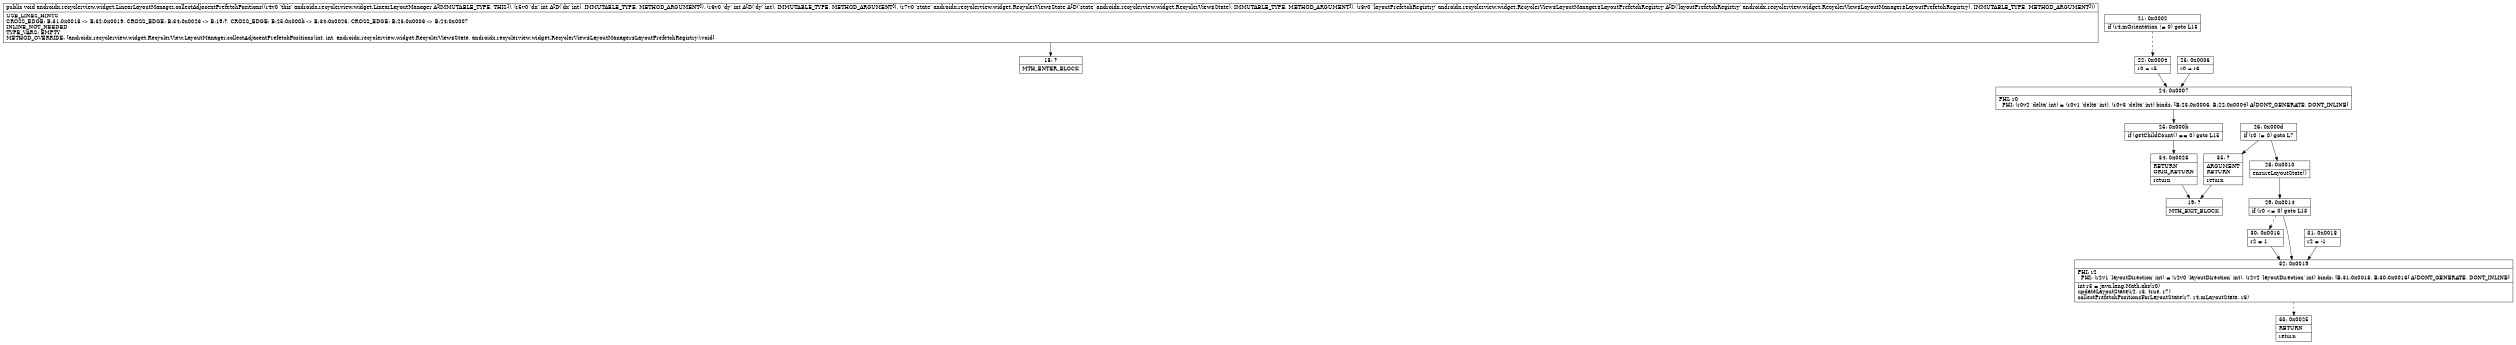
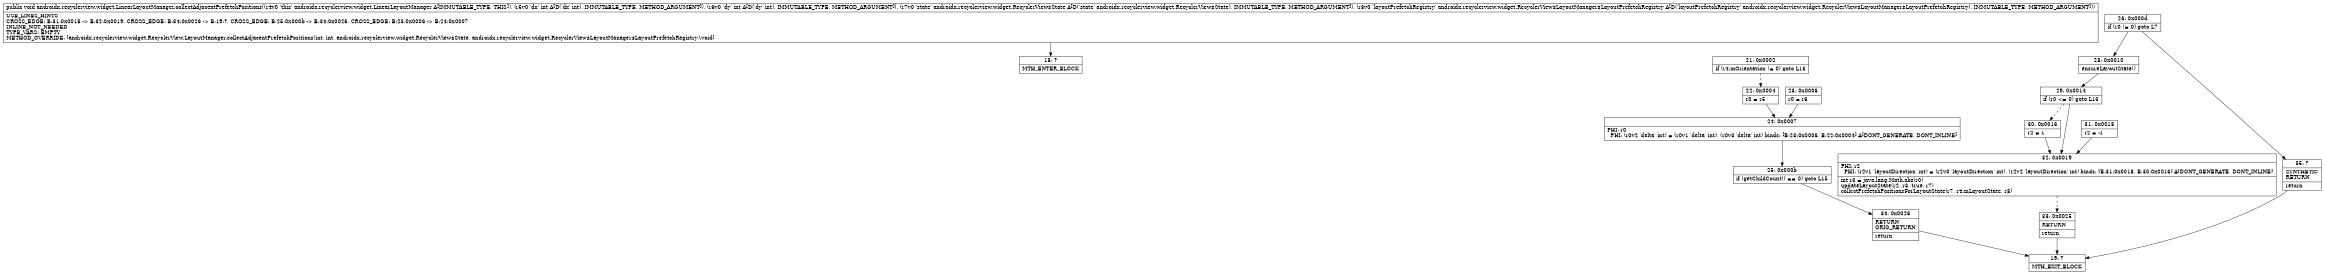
  digraph {
    node [shape=record]
    n1 [label="{18\:\ ?|MTH_ENTER_BLOCK\l}"]
    n2 [label="{21\:\ 0x0002|if (r4.mOrientation != 0) goto L16\l}"]
    n3 [label="{22\:\ 0x0004|r0 = r5\l}"]
    n4 [label="{24\:\ 0x0007|PHI: r0 \l  PHI: (r0v2 'delta' int) = (r0v1 'delta' int), (r0v3 'delta' int) binds: [B:23:0x0006, B:22:0x0004] A[DONT_GENERATE, DONT_INLINE]\l}"]
    n5 [label="{23\:\ 0x0006|r0 = r6\l}"]
    n6 [label="{25\:\ 0x000b|if (getChildCount() == 0) goto L15\l}"]
    n7 [label="{34\:\ 0x0026|RETURN\lORIG_RETURN\l|return\l}"]
    n8 [label="{26\:\ 0x000d|if (r0 != 0) goto L7\l}"]
    n9 [label="{28\:\ 0x0010|ensureLayoutState()\l}"]
-   n10 [label="{35\:\ ?|ARGUMENT\lRETURN\l|return\l}"]
+   n10 [label="{35\:\ ?|SYNTHETIC\lRETURN\l|return\l}"]
    n11 [label="{19\:\ ?|MTH_EXIT_BLOCK\l}"]
    n12 [label="{29\:\ 0x0014|if (r0 \<= 0) goto L13\l}"]
    n13 [label="{30\:\ 0x0016|r2 = 1\l}"]
    n14 [label="{32\:\ 0x0019|PHI: r2 \l  PHI: (r2v1 'layoutDirection' int) = (r2v0 'layoutDirection' int), (r2v2 'layoutDirection' int) binds: [B:31:0x0018, B:30:0x0016] A[DONT_GENERATE, DONT_INLINE]\l|int r3 = java.lang.Math.abs(r0)\lupdateLayoutState(r2, r3, true, r7)\lcollectPrefetchPositionsForLayoutState(r7, r4.mLayoutState, r8)\l}"]
    n15 [label="{31\:\ 0x0018|r2 = \-1\l}"]
    n16 [label="{33\:\ 0x0025|RETURN\l|return\l}"]
    n17 [label="{public void androidx.recyclerview.widget.LinearLayoutManager.collectAdjacentPrefetchPositions((r4v0 'this' androidx.recyclerview.widget.LinearLayoutManager A[IMMUTABLE_TYPE, THIS]), (r5v0 'dx' int A[D('dx' int), IMMUTABLE_TYPE, METHOD_ARGUMENT]), (r6v0 'dy' int A[D('dy' int), IMMUTABLE_TYPE, METHOD_ARGUMENT]), (r7v0 'state' androidx.recyclerview.widget.RecyclerView$State A[D('state' androidx.recyclerview.widget.RecyclerView$State), IMMUTABLE_TYPE, METHOD_ARGUMENT]), (r8v0 'layoutPrefetchRegistry' androidx.recyclerview.widget.RecyclerView$LayoutManager$LayoutPrefetchRegistry A[D('layoutPrefetchRegistry' androidx.recyclerview.widget.RecyclerView$LayoutManager$LayoutPrefetchRegistry), IMMUTABLE_TYPE, METHOD_ARGUMENT]))  | USE_LINES_HINTS\lCROSS_EDGE: B:31:0x0018 \-\> B:32:0x0019, CROSS_EDGE: B:34:0x0026 \-\> B:19:?, CROSS_EDGE: B:25:0x000b \-\> B:34:0x0026, CROSS_EDGE: B:23:0x0006 \-\> B:24:0x0007\lINLINE_NOT_NEEDED\lTYPE_VARS: EMPTY\lMETHOD_OVERRIDE: [androidx.recyclerview.widget.RecyclerView.LayoutManager.collectAdjacentPrefetchPositions(int, int, androidx.recyclerview.widget.RecyclerView$State, androidx.recyclerview.widget.RecyclerView$LayoutManager$LayoutPrefetchRegistry):void]\l}"]
    n2 -> n3 [style=dashed]
    n3 -> n4
    n4 -> n6
    n5 -> n4
    n6 -> n7
    n7 -> n11
    n8 -> n9
    n8 -> n10 [style=solid]
    n9 -> n12
    n10 -> n11
    n12 -> n13 [style=dashed]
    n12 -> n14
    n13 -> n14
    n14 -> n16 [style=dashed]
    n15 -> n14
+   n16 -> n11
    n17 -> n1
  }
